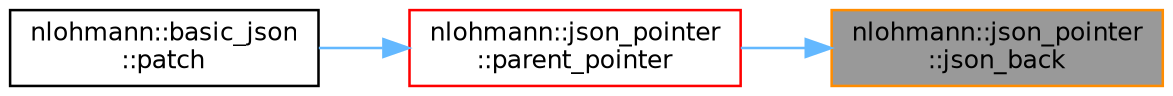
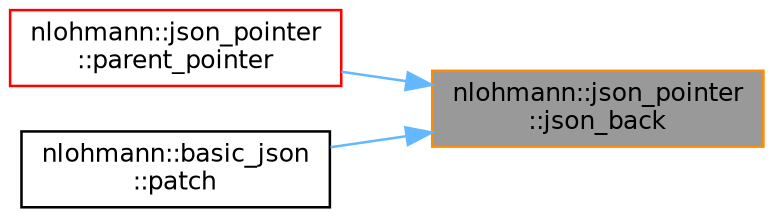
  digraph {
    rankdir=RL
    node [fillcolor=white fontname=Helvetica fontsize=10 shape=box style=filled]
    edge [color=steelblue1 dir=back fontname=Helvetica fontsize=10 labelfontname=Helvetica labelfontsize=10 style=solid]
    n1 [color=darkorange fillcolor=grey60 fontcolor=black height=0.2 label="nlohmann::json_pointer\l::json_back" width=0.4]
    n2 [color=red height=0.2 label="nlohmann::json_pointer\l::parent_pointer" width=0.4]
    n3 [color=black height=0.2 label="nlohmann::basic_json\l::patch" width=0.4]
    n1 -> n2
-   n2 -> n3
+   n1 -> n3
  }
